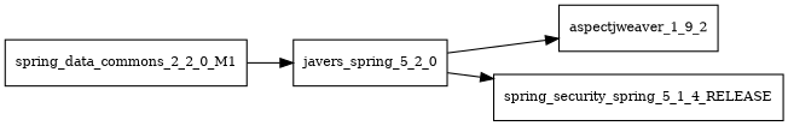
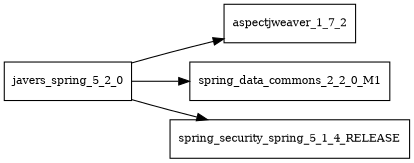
  digraph {
    rankdir=LR
    node [fontsize=10.0 shape=box]
    javers_spring_5_2_0
-   aspectjweaver_1_9_2
+   aspectjweaver_1_9_2 [label=aspectjweaver_1_7_2]
    spring_data_commons_2_2_0_M1
    n4 [label=spring_security_spring_5_1_4_RELEASE]
    javers_spring_5_2_0 -> aspectjweaver_1_9_2
-   spring_data_commons_2_2_0_M1 -> javers_spring_5_2_0
+   javers_spring_5_2_0 -> spring_data_commons_2_2_0_M1
    javers_spring_5_2_0 -> n4
  }
